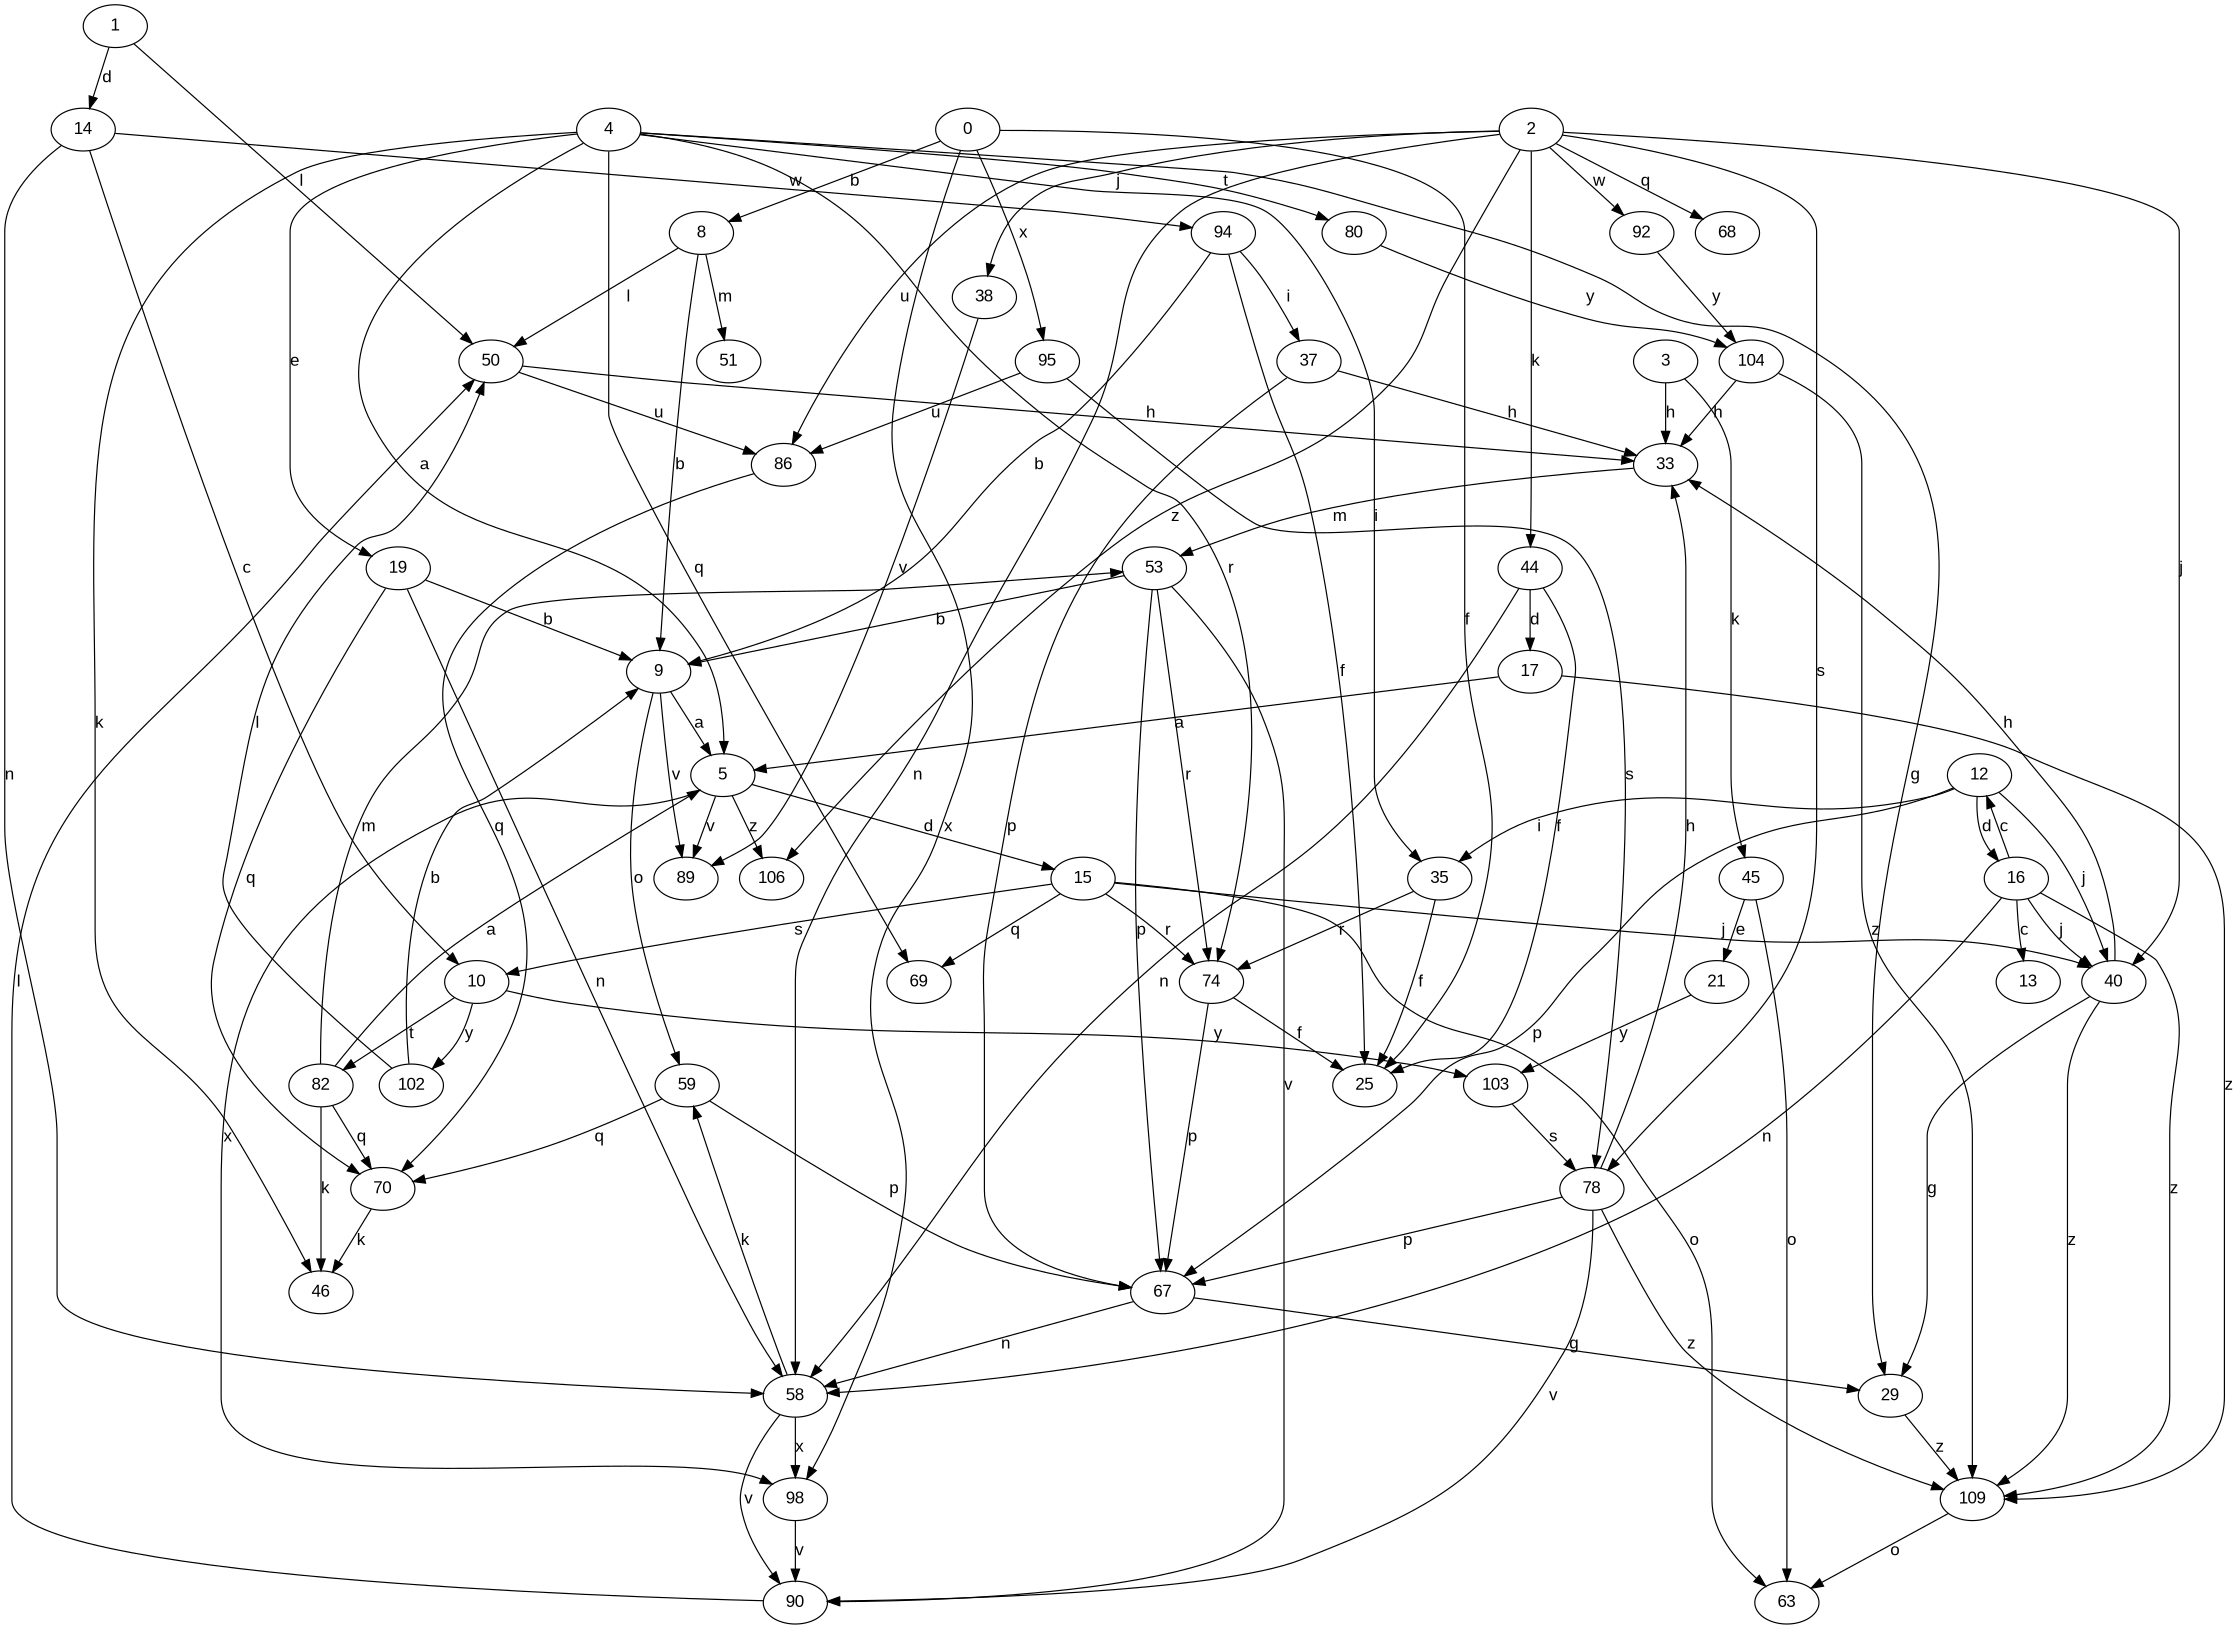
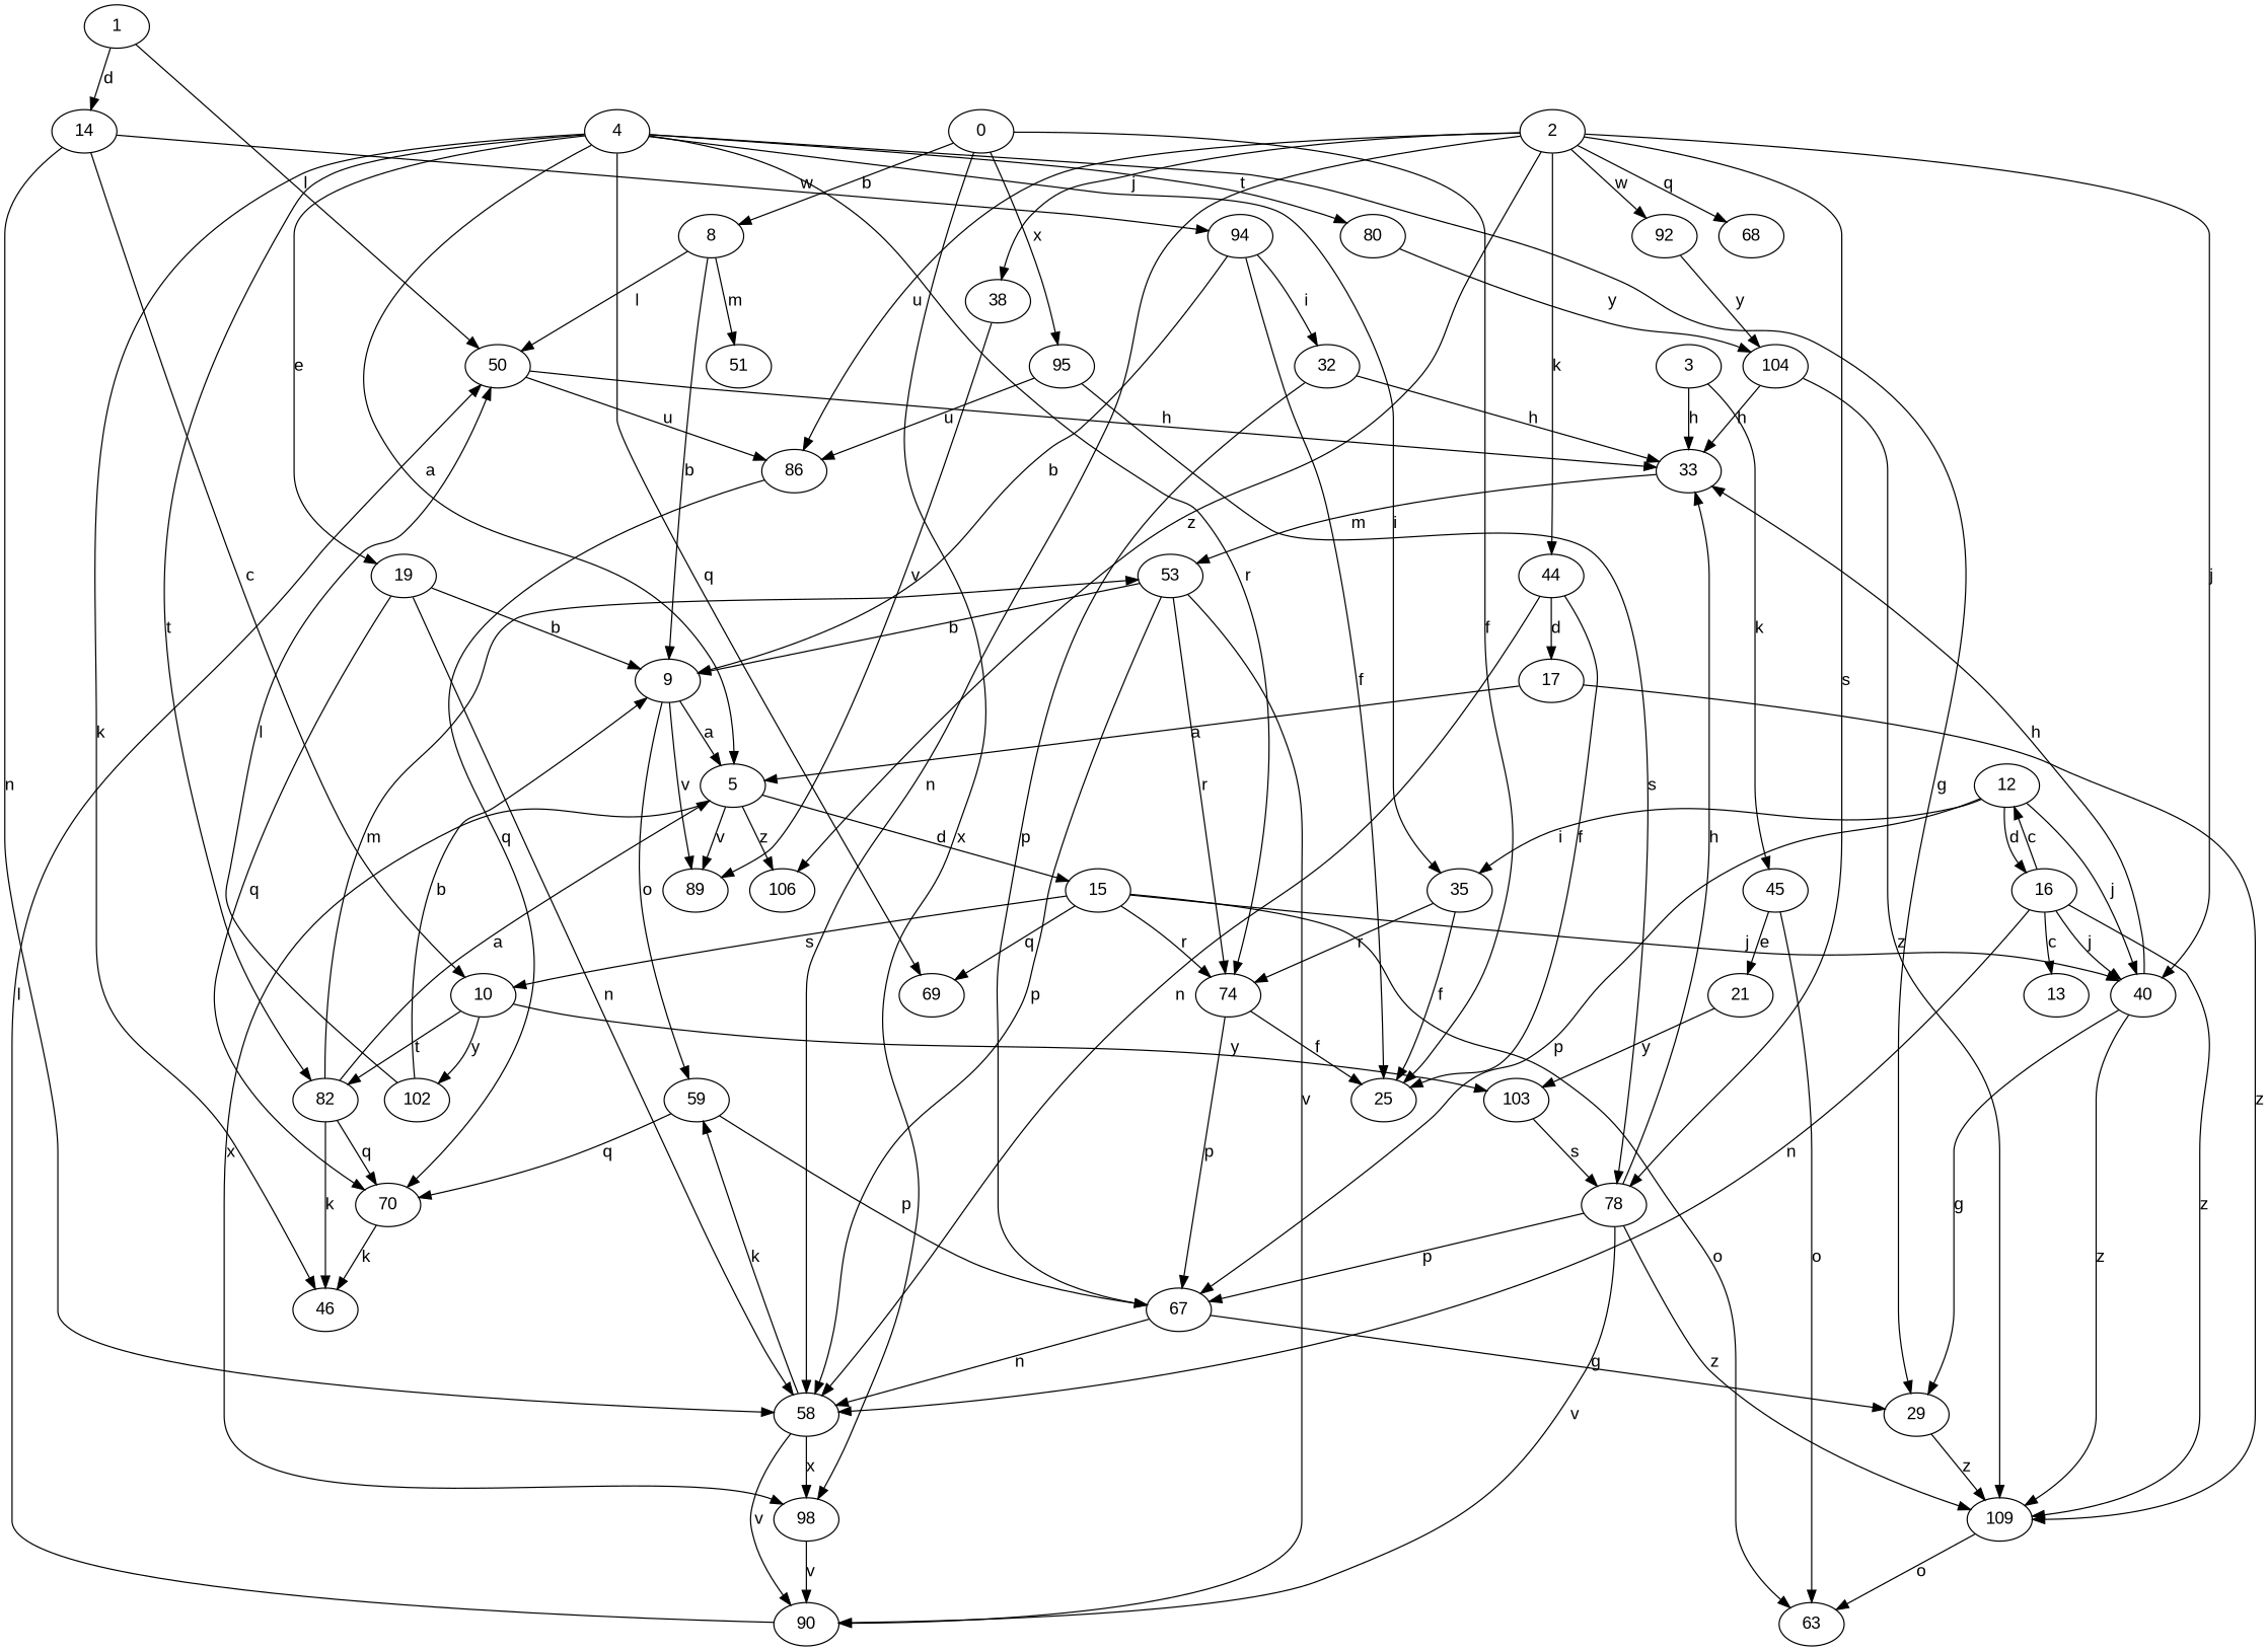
  strict digraph {
    fontname="Liberation Sans"
    node [fontname="Liberation Sans"]
    edge [fontname="Liberation Sans"]
    0
    8
    25
    95
    98
    50
    9
    51
    78
    86
    90
    1
    14
    58
    10
    94
    33
    2
    38
    40
    44
    68
    92
    106
    89
    29
    109
    17
    59
    67
    70
    104
    3
    45
    53
    63
    21
    4
    5
    19
    35
    46
    69
    74
    80
    82
    15
    102
    103
    12
    16
    13
-   37
+   37 [label=32]
    0 -> 8 [label=b]
    0 -> 25 [label=f]
    0 -> 95 [label=x]
    0 -> 98 [label=x]
    8 -> 50 [label=l]
    8 -> 9 [label=b]
    8 -> 51 [label=m]
    95 -> 78 [label=s]
    95 -> 86 [label=u]
    98 -> 90 [label=v]
    50 -> 86 [label=u]
    50 -> 33 [label=h]
    9 -> 89 [label=v]
    9 -> 59 [label=o]
    9 -> 5 [label=a]
    78 -> 90 [label=v]
    78 -> 33 [label=h]
    78 -> 109 [label=z]
    78 -> 67 [label=p]
    86 -> 70 [label=q]
    90 -> 50 [label=l]
    1 -> 50 [label=l]
    1 -> 14 [label=d]
    14 -> 58 [label=n]
    14 -> 10 [label=c]
    14 -> 94 [label=w]
    58 -> 98 [label=x]
    58 -> 90 [label=v]
    58 -> 59 [label=k]
    10 -> 82 [label=t]
    10 -> 102 [label=y]
    10 -> 103 [label=y]
    94 -> 25 [label=f]
    94 -> 9 [label=b]
    94 -> 37 [label=i]
    33 -> 53 [label=m]
    2 -> 78 [label=s]
    2 -> 86 [label=u]
    2 -> 58 [label=n]
    2 -> 38 [label=j]
    2 -> 40 [label=j]
    2 -> 44 [label=k]
    2 -> 68 [label=q]
    2 -> 92 [label=w]
    2 -> 106 [label=z]
    38 -> 89 [label=v]
    40 -> 33 [label=h]
    40 -> 29 [label=g]
    40 -> 109 [label=z]
    44 -> 25 [label=f]
    44 -> 58 [label=n]
    44 -> 17 [label=d]
    92 -> 104 [label=y]
    29 -> 109 [label=z]
    109 -> 63 [label=o]
    17 -> 109 [label=z]
    17 -> 5 [label=a]
    59 -> 67 [label=p]
    59 -> 70 [label=q]
    67 -> 58 [label=n]
    67 -> 29 [label=g]
    70 -> 46 [label=k]
    104 -> 33 [label=h]
    104 -> 109 [label=z]
    3 -> 33 [label=h]
    3 -> 45 [label=k]
    45 -> 63 [label=o]
    45 -> 21 [label=e]
    53 -> 9 [label=b]
    53 -> 90 [label=v]
-   53 -> 67 [label=p]
+   53 -> 58 [label=p]
    53 -> 74 [label=r]
    21 -> 103 [label=y]
    4 -> 29 [label=g]
    4 -> 5 [label=a]
    4 -> 19 [label=e]
    4 -> 35 [label=i]
    4 -> 46 [label=k]
    4 -> 69 [label=q]
    4 -> 74 [label=r]
    4 -> 80 [label=t]
+   4 -> 82 [label=t]
    5 -> 98 [label=x]
    5 -> 106 [label=z]
    5 -> 89 [label=v]
    5 -> 15 [label=d]
    19 -> 9 [label=b]
    19 -> 58 [label=n]
    19 -> 70 [label=q]
    35 -> 25 [label=f]
    35 -> 74 [label=r]
    74 -> 25 [label=f]
    74 -> 67 [label=p]
    80 -> 104 [label=y]
    82 -> 70 [label=q]
    82 -> 53 [label=m]
    82 -> 5 [label=a]
    82 -> 46 [label=k]
    15 -> 10 [label=s]
    15 -> 40 [label=j]
    15 -> 63 [label=o]
    15 -> 69 [label=q]
    15 -> 74 [label=r]
    102 -> 50 [label=l]
    102 -> 9 [label=b]
    103 -> 78 [label=s]
    12 -> 40 [label=j]
    12 -> 67 [label=p]
    12 -> 35 [label=i]
    12 -> 16 [label=d]
    16 -> 58 [label=n]
    16 -> 40 [label=j]
    16 -> 109 [label=z]
    16 -> 12 [label=c]
    16 -> 13 [label=c]
    37 -> 33 [label=h]
    37 -> 67 [label=p]
  }
